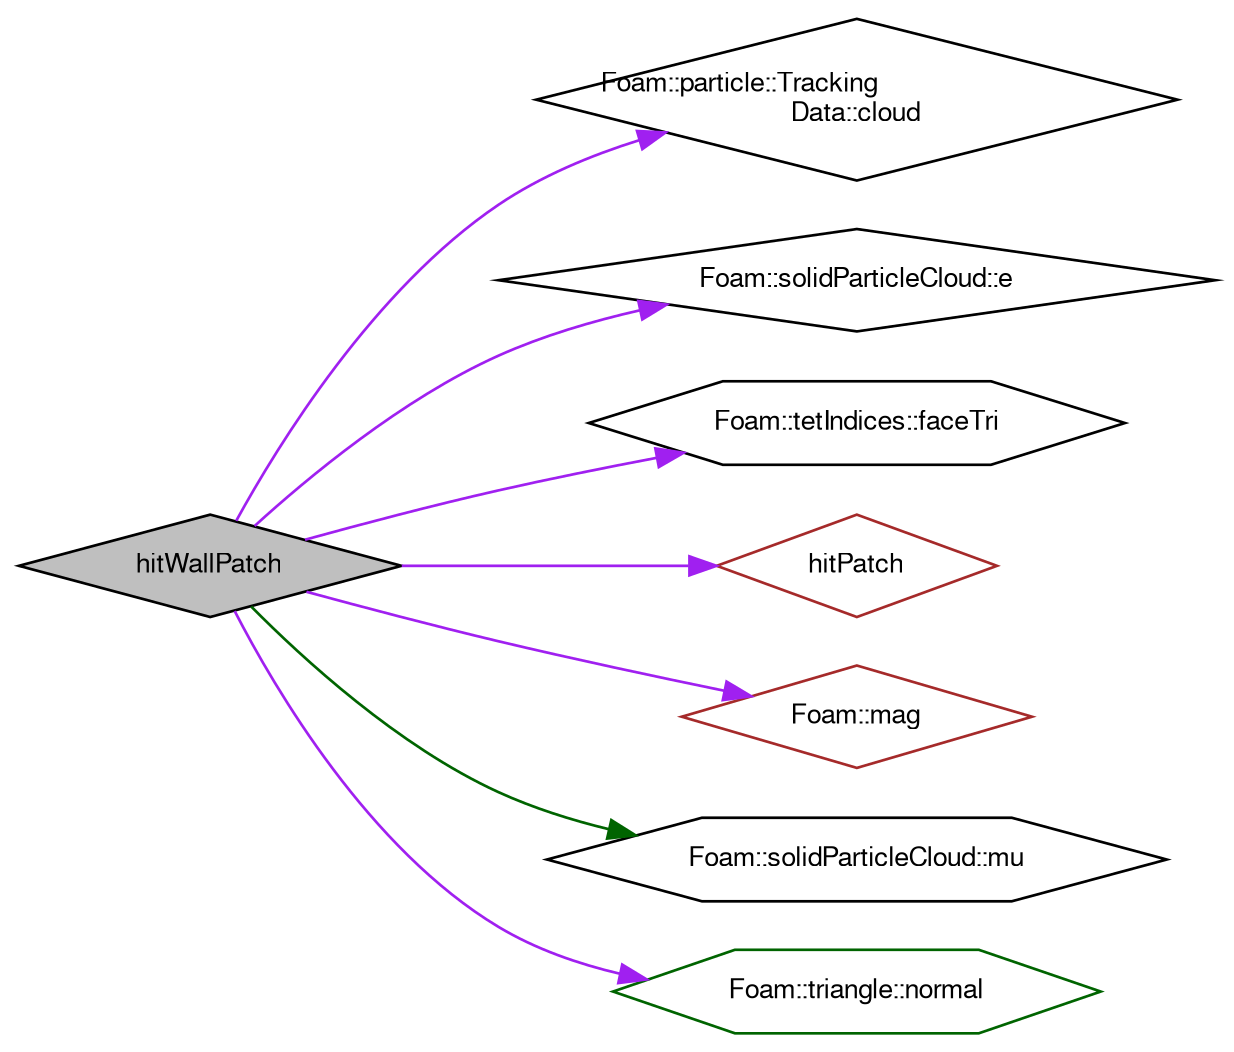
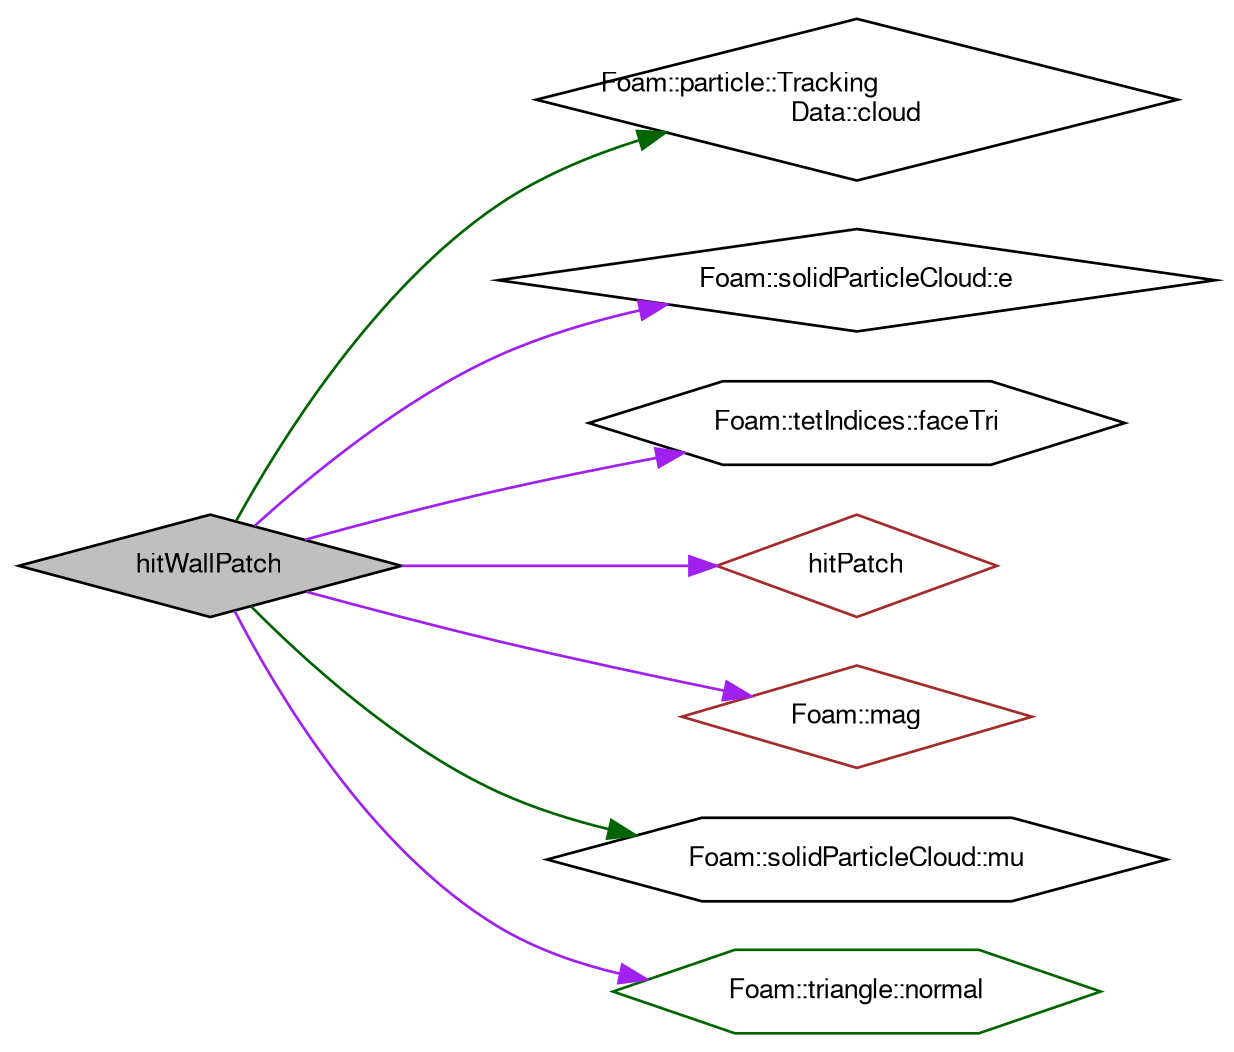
  digraph {
    rankdir=LR
    node [color=black fontname=FreeSans fontsize=10 shape=diamond]
    edge [color=purple fontname=FreeSans fontsize=10 labelfontname=FreeSans labelfontsize=10 style=solid]
    n1 [fillcolor=grey75 fontcolor=black height=0.2 label=hitWallPatch style=filled width=0.4]
    n2 [height=0.2 label="Foam::particle::Tracking\lData::cloud" width=0.4]
    n3 [height=0.2 label="Foam::solidParticleCloud::e" width=0.4]
    n4 [height=0.2 label="Foam::tetIndices::faceTri" shape=hexagon width=0.4]
    n5 [color=brown height=0.2 label=hitPatch width=0.4]
    n6 [color=brown height=0.2 label="Foam::mag" width=0.4]
    n7 [height=0.2 label="Foam::solidParticleCloud::mu" shape=hexagon width=0.4]
    n8 [color=darkgreen height=0.2 label="Foam::triangle::normal" shape=hexagon width=0.4]
-   n1 -> n2
+   n1 -> n2 [color=darkgreen]
    n1 -> n3
    n1 -> n4
    n1 -> n5
    n1 -> n6
    n1 -> n7 [color=darkgreen]
    n1 -> n8
  }
